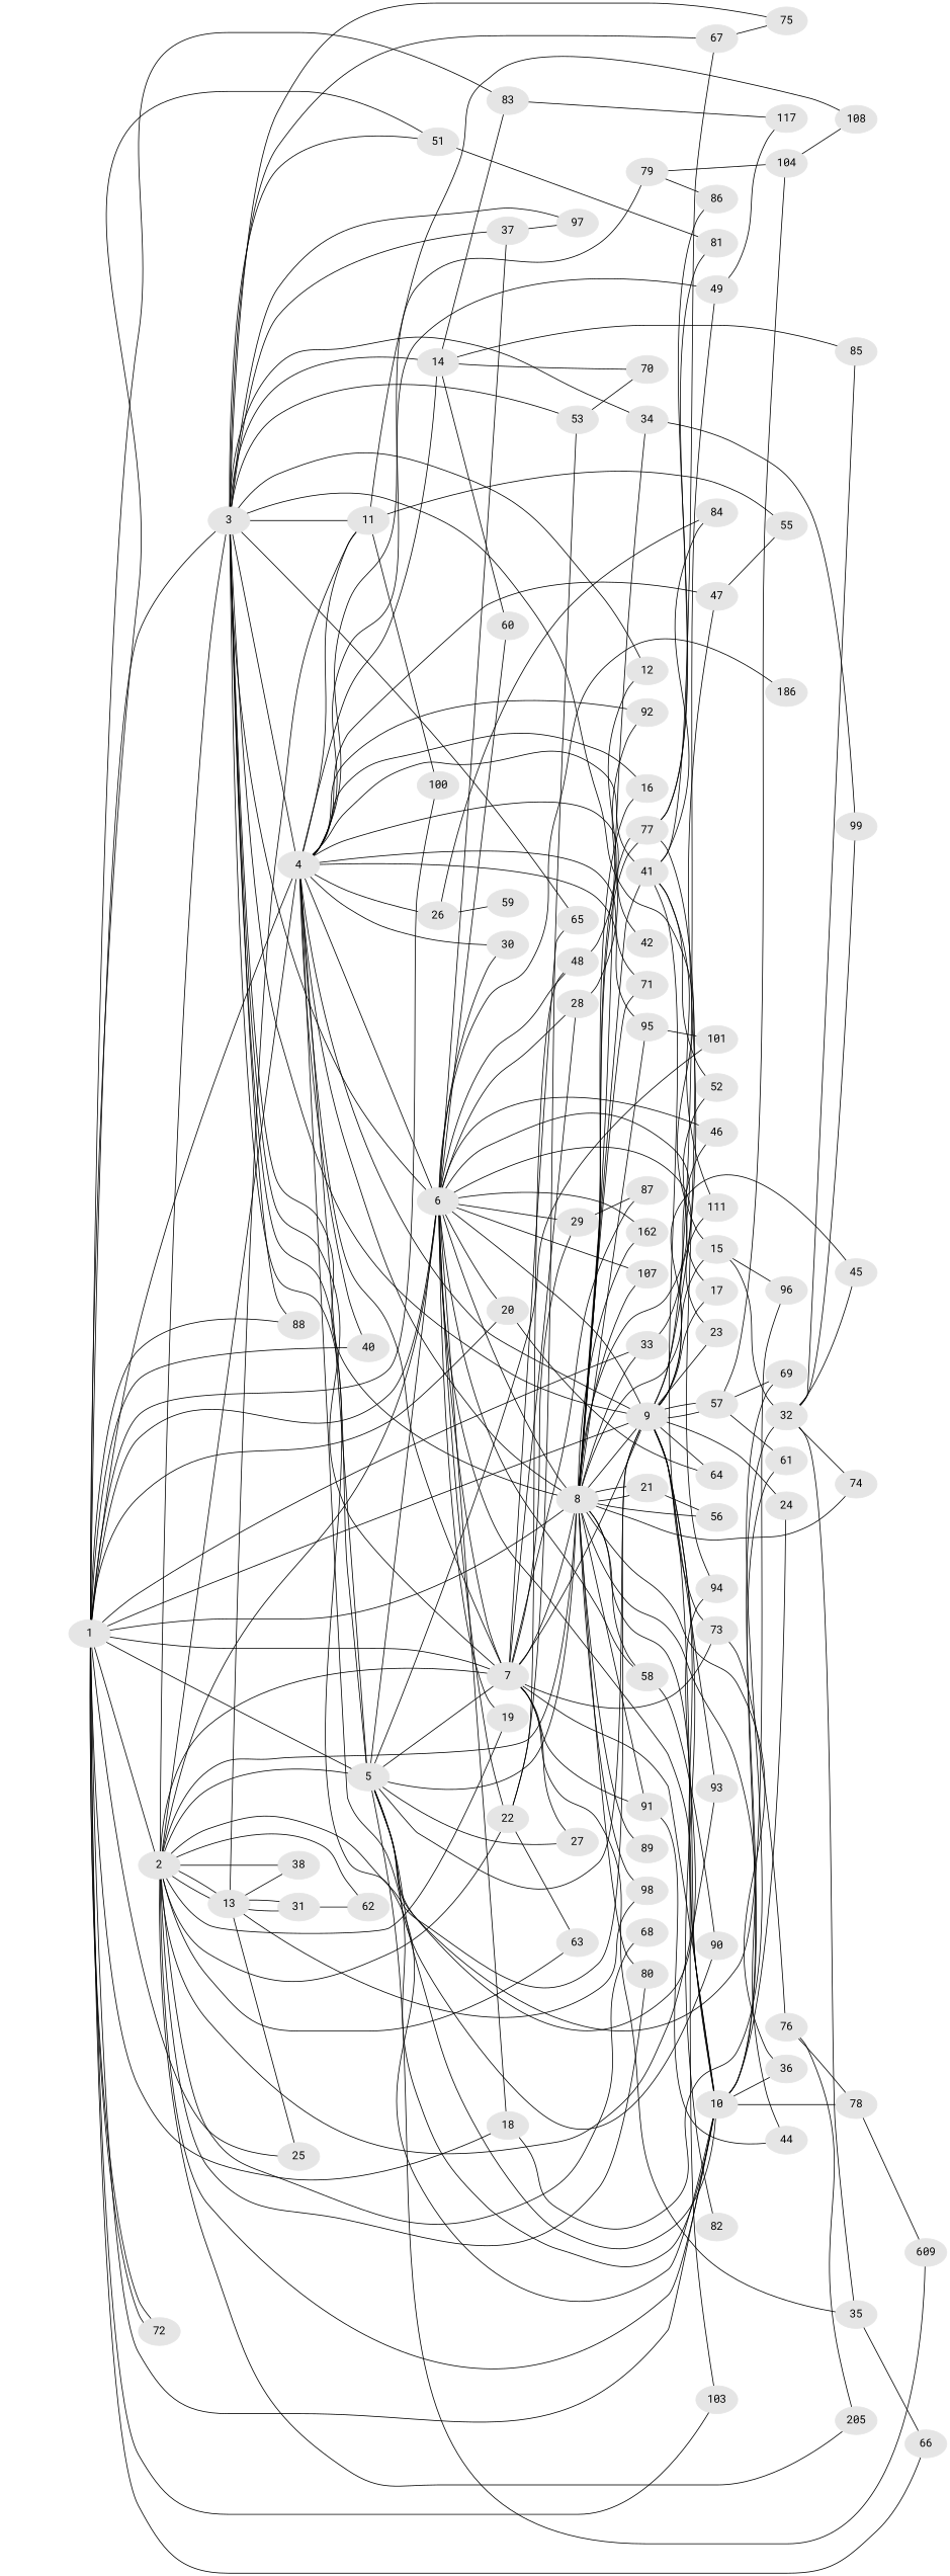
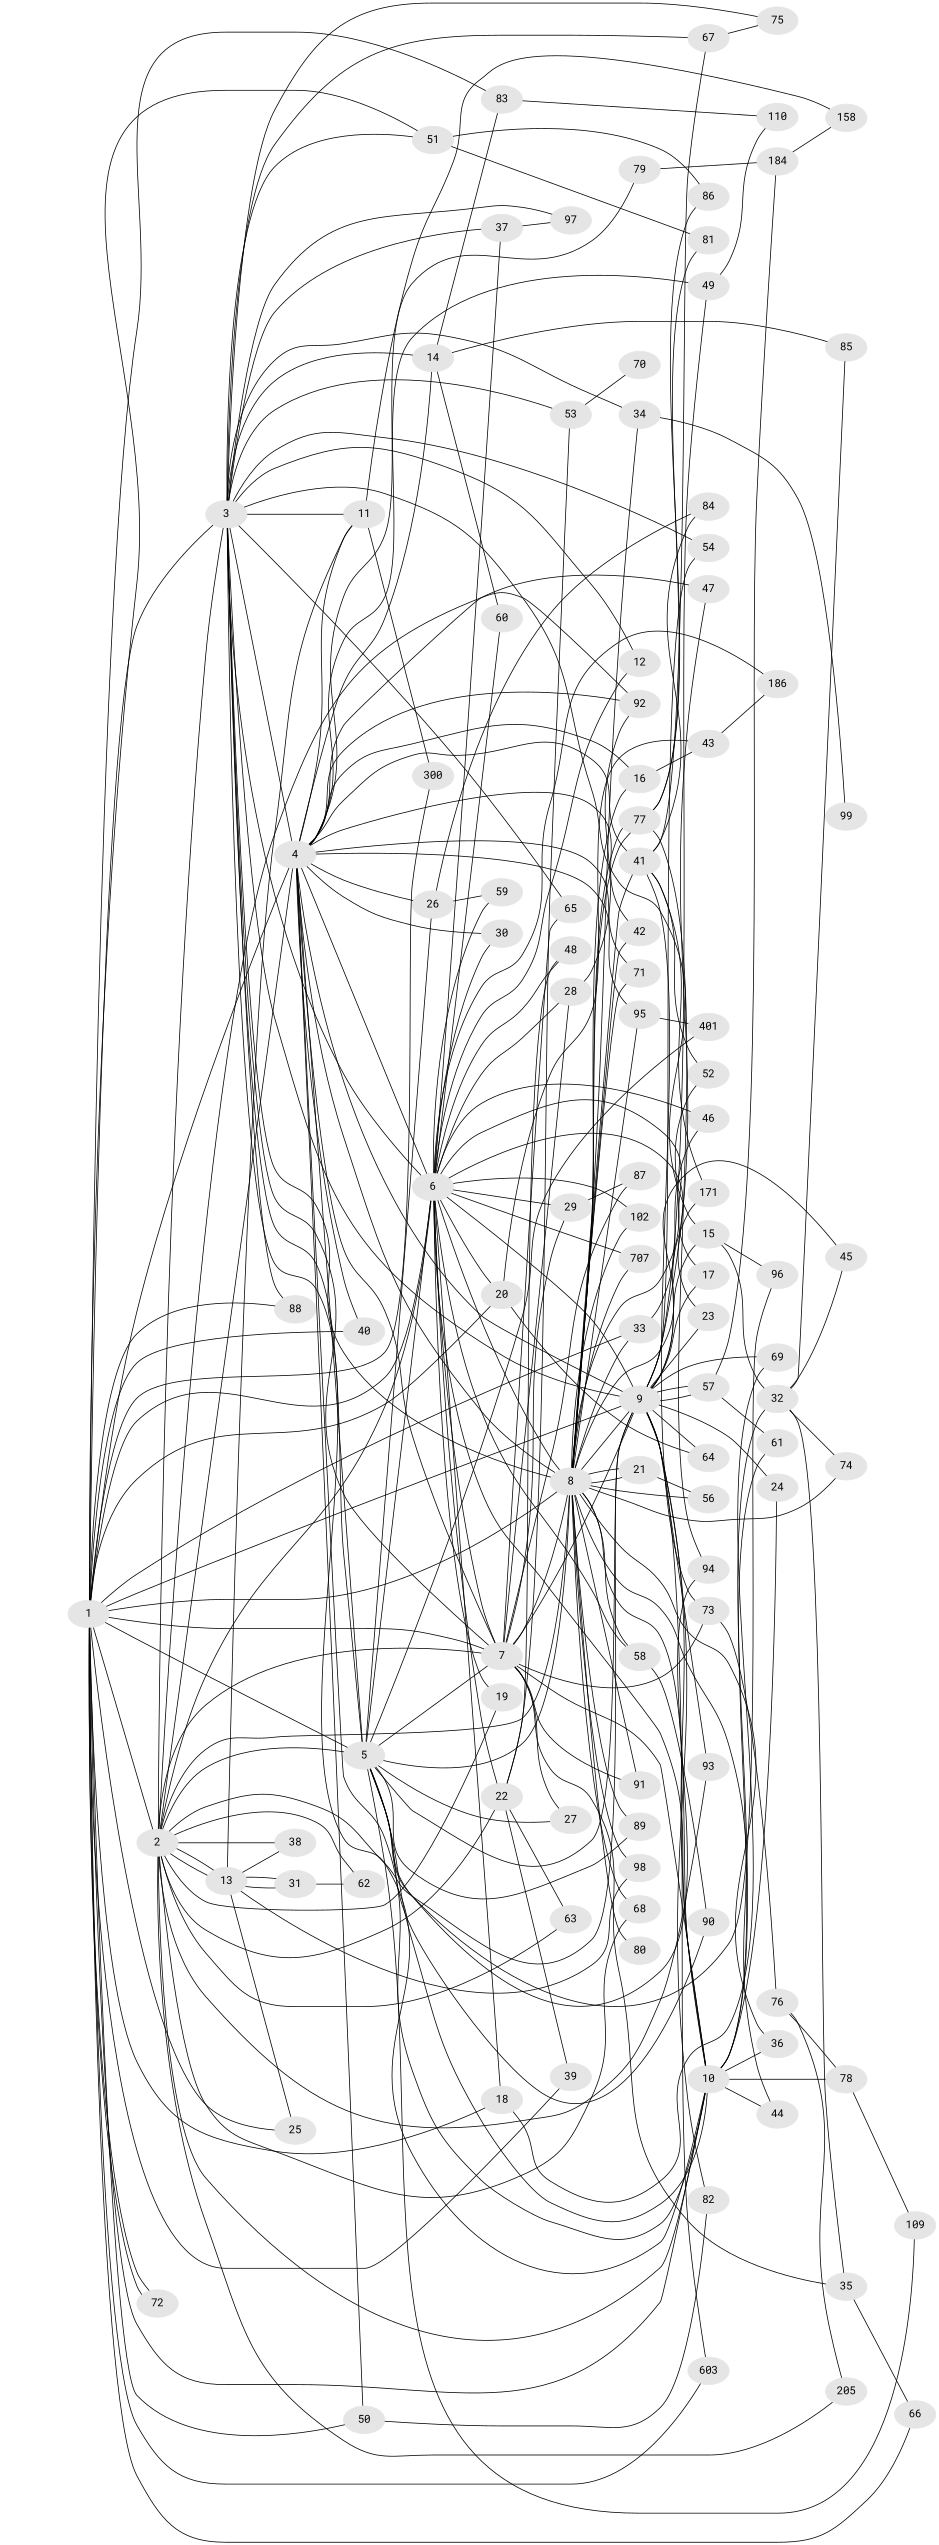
  graph {
    fontname="Roboto Mono"
    rankdir=LR
    node [color=gray90 fontname="Roboto Mono" style=filled]
    edge [fontname="Roboto Mono"]
    1
    2
    3
    4
    5
    6
    7
    8
    9
    10
    18
    20
    25
    33
+   39
    40
+   50
    51
    66
    72
    83
    88
-   100
-   103
+   100 [label=300]
+   103 [label=603]
    13
    19
    22
    38
    62
    63
    68
    80
    93
    n34 [label=205]
    11
    12
    14
    15
    34
    37
    53
+   54
    65
    67
    75
    97
    16
    26
    30
    41
    42
    47
    49
    71
    79
    92
    95
    27
    89
    90
    94
    96
-   101
-   109 [label=609]
+   101 [label=401]
+   109
    17
    23
    28
    29
    46
    48
    58
    59
    60
-   102 [label=162]
+   102
    n75 [label=186]
-   107
+   107 [label=707]
    35
    73
    87
    91
    21
    36
    44
    45
    52
    56
    74
    77
    98
    24
    57
    64
    82
-   111
+   111 [label=171]
    32
    61
    78
    69
+   43
    81
    86
-   110 [label=117]
+   110
    31
-   55
-   108
+   108 [label=158]
    70
    85
    99
    84
-   104
+   104 [label=184]
    76
    1 -- 2
    1 -- 3
    1 -- 4
    1 -- 5
    1 -- 6
    1 -- 7
    1 -- 8
    1 -- 9
    1 -- 10
    1 -- 18
    1 -- 20
    1 -- 25
    1 -- 33
+   1 -- 39
    1 -- 40
+   1 -- 50
    1 -- 51
    1 -- 66
    1 -- 72
    1 -- 72
    1 -- 83
    1 -- 88
    1 -- 100
    1 -- 103
    2 -- 3
    2 -- 4
    2 -- 5
    2 -- 6
    2 -- 7
    2 -- 8
    2 -- 9
    2 -- 10
    2 -- 13
    2 -- 13
    2 -- 19
    2 -- 22
    2 -- 38
    2 -- 62
    2 -- 63
    2 -- 68
-   2 -- 80
+   2 -- 92
    2 -- 93
    2 -- n34
    3 -- 4
    3 -- 5
    3 -- 6
    3 -- 7
    3 -- 8
    3 -- 9
    3 -- 10
    3 -- 51
    3 -- 88
    3 -- 11
    3 -- 12
    3 -- 14
    3 -- 15
    3 -- 34
    3 -- 37
    3 -- 53
+   3 -- 54
    3 -- 65
    3 -- 67
    3 -- 75
    3 -- 97
    4 -- 5
    4 -- 6
    4 -- 7
    4 -- 8
    4 -- 9
    4 -- 10
    4 -- 40
+   4 -- 50
    4 -- 11
    4 -- 14
    4 -- 16
    4 -- 26
    4 -- 30
    4 -- 41
    4 -- 42
    4 -- 47
    4 -- 49
    4 -- 71
    4 -- 79
    4 -- 92
    4 -- 95
    5 -- 6
    5 -- 7
    5 -- 8
    5 -- 9
    5 -- 10
+   5 -- 26
    5 -- 27
+   5 -- 89
    5 -- 90
    5 -- 94
    5 -- 96
    5 -- 101
    5 -- 109
    6 -- 7
    6 -- 8
    6 -- 9
    6 -- 10
    6 -- 18
    6 -- 20
    6 -- 19
    6 -- 22
-   48 -- 12
+   6 -- 12
    6 -- 37
    6 -- 30
    6 -- 17
    6 -- 23
    6 -- 28
    6 -- 29
    6 -- 46
    6 -- 48
    6 -- 58
+   6 -- 59
    6 -- 60
    6 -- 102
    6 -- n75
    6 -- 107
    7 -- 8
    7 -- 9
    7 -- 10
    7 -- 65
    7 -- 27
    7 -- 28
    7 -- 29
    7 -- 35
    7 -- 73
    7 -- 87
    7 -- 91
    8 -- 9
    8 -- 10
    8 -- 33
+   8 -- 68
    8 -- 80
    8 -- 34
    8 -- 16
    8 -- 41
+   8 -- 42
    8 -- 71
    8 -- 95
    8 -- 89
    8 -- 58
    8 -- 102
    8 -- 107
    8 -- 91
    8 -- 21
    8 -- 21
    8 -- 36
    8 -- 44
    8 -- 45
    8 -- 52
    8 -- 56
    8 -- 74
    8 -- 77
    8 -- 77
    8 -- 98
    9 -- 10
    9 -- 103
    9 -- 93
    9 -- 15
+   9 -- 54
    9 -- 47
    9 -- 49
    9 -- 17
    9 -- 23
    9 -- 24
    9 -- 57
    9 -- 57
    9 -- 64
    9 -- 82
    9 -- 111
    10 -- 36
-   91 -- 44
+   10 -- 44
    10 -- 24
    10 -- 32
    10 -- 61
    10 -- 78
    18 -- 69
    20 -- 64
+   20 -- 43
    33 -- 46
+   50 -- 82
    51 -- 81
-   79 -- 86
+   51 -- 86
    83 -- 110
    13 -- 25
    13 -- 38
    13 -- 11
    13 -- 98
    13 -- 31
    13 -- 31
+   22 -- 39
    22 -- 63
    22 -- 53
    22 -- 48
    11 -- 100
-   11 -- 55
    11 -- 108
    14 -- 83
    14 -- 60
-   14 -- 70
    14 -- 85
    15 -- 96
    15 -- 32
    34 -- 99
    37 -- 97
    53 -- 70
    67 -- 75
+   16 -- 43
    26 -- 59
    26 -- 84
    41 -- 67
    41 -- 73
    41 -- 52
    41 -- 111
    41 -- 84
-   47 -- 55
    49 -- 110
    79 -- 104
    95 -- 101
    28 -- 92
    29 -- 87
    58 -- 90
    35 -- 66
    73 -- 76
    21 -- 56
    77 -- 94
    77 -- 81
    77 -- 86
    57 -- 61
-   57 -- 69
+   9 -- 69
    57 -- 104
    32 -- 35
    32 -- 45
    32 -- 74
    32 -- 85
-   32 -- 99
    78 -- 109
+   43 -- n75
    31 -- 62
    104 -- 108
    76 -- n34
    76 -- 78
  }
